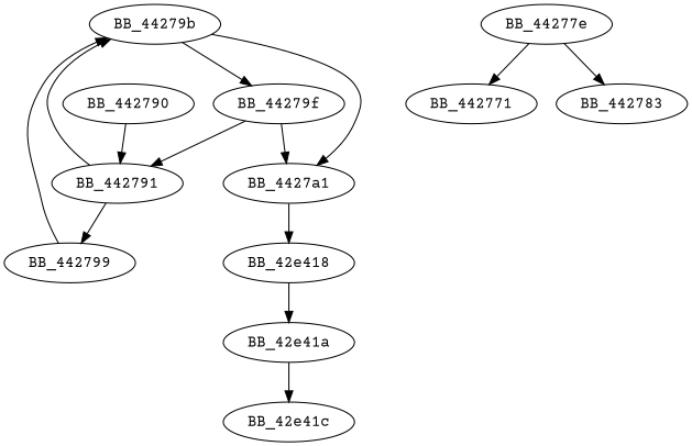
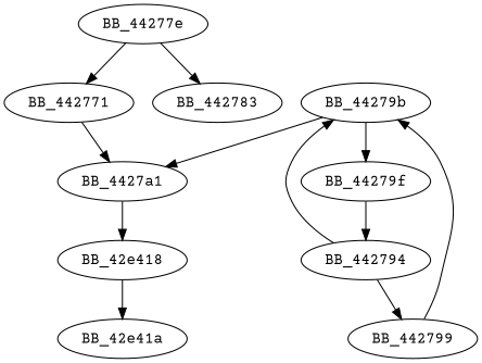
  digraph {
    fontname="Courier Prime"
    node [fontname="Courier Prime"]
    edge [fontname="Courier Prime"]
    BB_42e418
    BB_42e41a
-   BB_42e41c
    BB_44277e
    BB_442771
    BB_442783
-   BB_442790
-   BB_442794 [label=BB_442791]
+   BB_442794
    BB_442799
    BB_44279b
    BB_44279f
    BB_4427a1
    BB_42e418 -> BB_42e41a
-   BB_42e41a -> BB_42e41c
    BB_44277e -> BB_442771
    BB_44277e -> BB_442783
-   BB_442790 -> BB_442794
    BB_442794 -> BB_442799
    BB_442794 -> BB_44279b
    BB_442799 -> BB_44279b
    BB_44279b -> BB_44279f
    BB_44279b -> BB_4427a1
    BB_44279f -> BB_442794
-   BB_44279f -> BB_4427a1
+   BB_442771 -> BB_4427a1
    BB_4427a1 -> BB_42e418
  }
